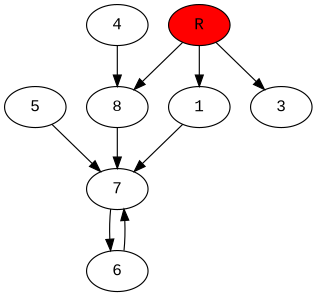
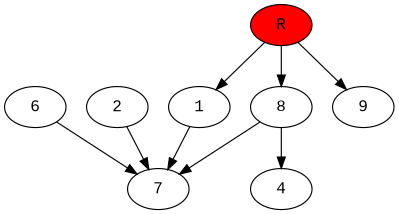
  digraph {
    fontname="Liberation Mono"
    node [fontname="Liberation Mono"]
    edge [fontname="Liberation Mono"]
    1
    7
    6
-   5
+   5 [label=2]
    8
    4
    R [fillcolor="#ff0000" style=filled]
-   3
+   3 [label=9]
    1 -> 7
-   7 -> 6
    6 -> 7
    5 -> 7
    8 -> 7
-   4 -> 8
+   8 -> 4
    R -> 1
    R -> 8
    R -> 3
  }
